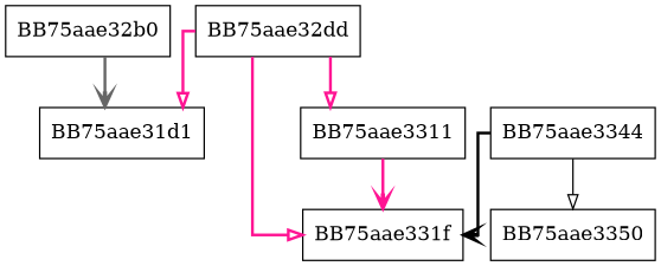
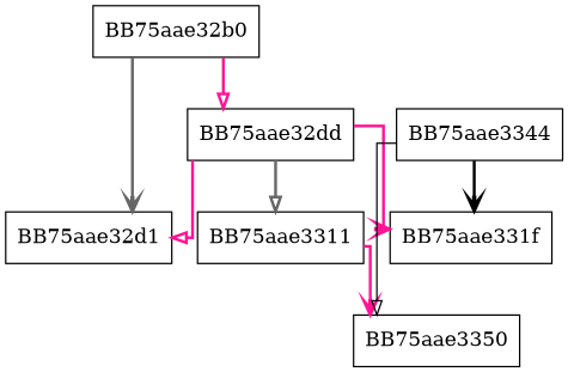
  digraph {
    splines=ortho
    node [shape=box]
    edge [arrowhead=onormal color=deeppink style=bold]
    BB75aae32b0
    BB75aae32dd
-   BB75aae32d1 [label=BB75aae31d1]
+   BB75aae32d1
    BB75aae331f
    BB75aae3311
    BB75aae3350
    BB75aae3344
+   BB75aae32b0 -> BB75aae32dd
    BB75aae32b0 -> BB75aae32d1 [arrowhead=vee color=gray40]
    BB75aae32dd -> BB75aae32d1
-   BB75aae32dd -> BB75aae331f
-   BB75aae32dd -> BB75aae3311
-   BB75aae3311 -> BB75aae331f [arrowhead=vee]
+   BB75aae32dd -> BB75aae331f [arrowhead=vee]
+   BB75aae32dd -> BB75aae3311 [color=gray40]
+   BB75aae3311 -> BB75aae3350 [arrowhead=vee]
    BB75aae3344 -> BB75aae331f [arrowhead=vee color=black]
    BB75aae3344 -> BB75aae3350 [color=black style=solid]
  }
